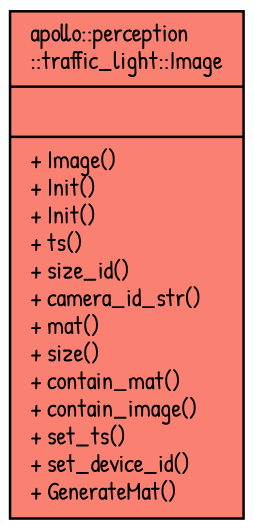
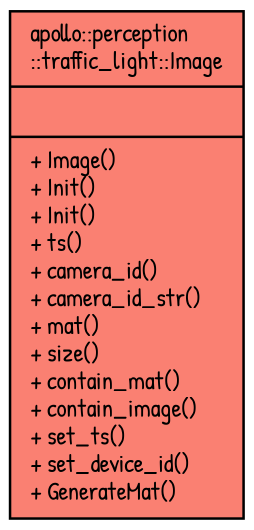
  digraph {
    fontname="Patrick Hand"
-   n1 [color=black fillcolor=salmon fontcolor=black fontname="Patrick Hand" fontsize=10 height=0.2 label="{apollo::perception\l::traffic_light::Image\n||+ Image()\l+ Init()\l+ Init()\l+ ts()\l+ size_id()\l+ camera_id_str()\l+ mat()\l+ size()\l+ contain_mat()\l+ contain_image()\l+ set_ts()\l+ set_device_id()\l+ GenerateMat()\l}" shape=record style=filled width=0.4]
+   n1 [color=black fillcolor=salmon fontcolor=black fontname="Patrick Hand" fontsize=10 height=0.2 label="{apollo::perception\l::traffic_light::Image\n||+ Image()\l+ Init()\l+ Init()\l+ ts()\l+ camera_id()\l+ camera_id_str()\l+ mat()\l+ size()\l+ contain_mat()\l+ contain_image()\l+ set_ts()\l+ set_device_id()\l+ GenerateMat()\l}" shape=record style=filled width=0.4]
  }
